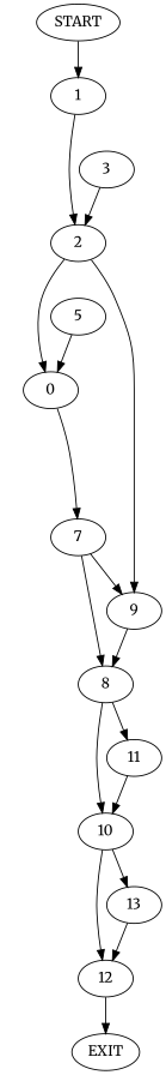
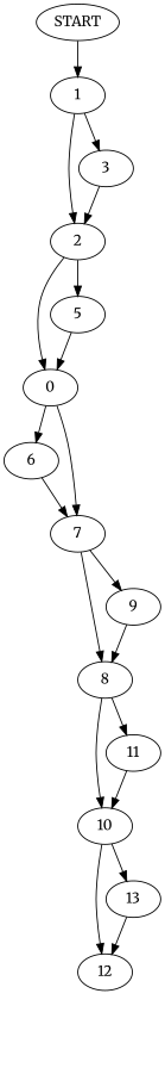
  digraph {
    fontname=Merriweather
    node [fontname=Merriweather]
    edge [fontname=Merriweather]
    n1 [label=START]
    1
    2
    3
-   n5 [label=EXIT]
    n6 [label=0]
    5
+   6
    7
    8
    9
    10
    11
    12
    13
    n1 -> 1
    1 -> 2
+   1 -> 3
    2 -> n6
-   2 -> 9
+   2 -> 5
    3 -> 2
+   n6 -> 6
    n6 -> 7
    5 -> n6
+   6 -> 7
    7 -> 8
    7 -> 9
    8 -> 10
    8 -> 11
    9 -> 8
    10 -> 12
    10 -> 13
    11 -> 10
-   12 -> n5
    13 -> 12
  }
